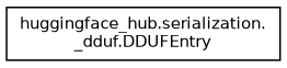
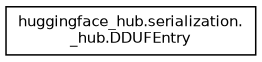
  digraph {
    rankdir=LR
-   n1 [color=black fillcolor=white fontname=Helvetica fontsize=10 height=0.2 label="huggingface_hub.serialization.\l_dduf.DDUFEntry" shape=record style=filled width=0.4]
+   n1 [color=black fillcolor=white fontname=Helvetica fontsize=10 height=0.2 label="huggingface_hub.serialization.\l_hub.DDUFEntry" shape=record style=filled width=0.4]
  }
